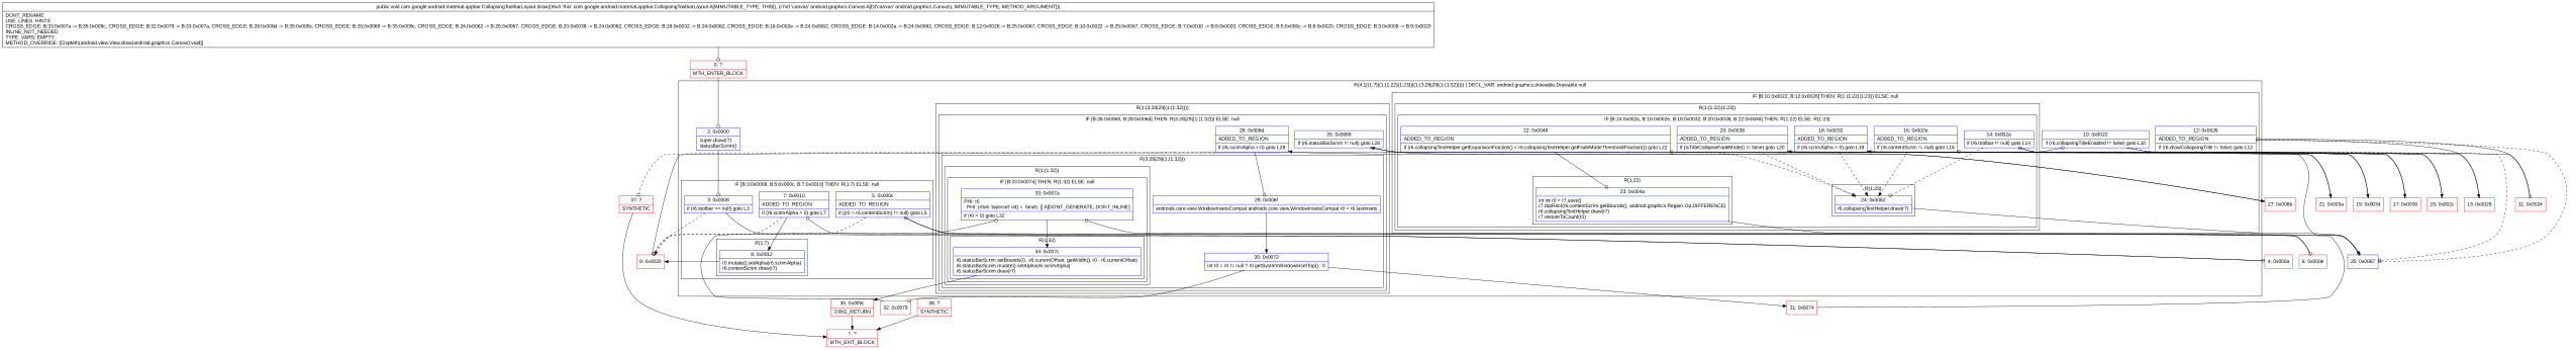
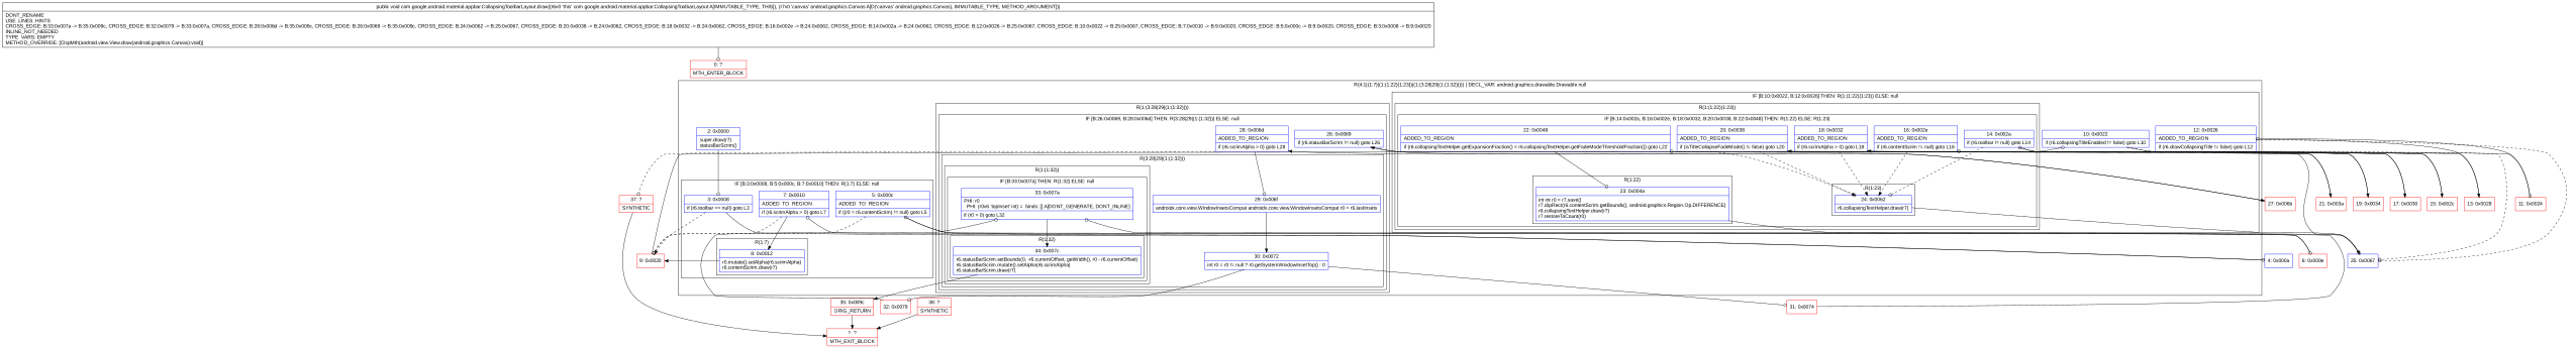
  digraph {
    fontname="Liberation Sans"
    node [color=blue fontname="Liberation Sans" shape=record]
    edge [arrowhead=odot fontname="Liberation Sans"]
    n1 [label="{8\:\ 0x0012|r0.mutate().setAlpha(r6.scrimAlpha)\lr6.contentScrim.draw(r7)\l}"]
    n2 [label="{3\:\ 0x0008|if (r6.toolbar == null) goto L3\l}"]
    n3 [label="{5\:\ 0x000c|ADDED_TO_REGION\l|if ((r0 = r6.contentScrim) != null) goto L5\l}"]
    n4 [label="{7\:\ 0x0010|ADDED_TO_REGION\l|if (r6.scrimAlpha \> 0) goto L7\l}"]
    n5 [label="{23\:\ 0x004a|int int r0 = r7.save()\lr7.clipRect(r6.contentScrim.getBounds(), android.graphics.Region.Op.DIFFERENCE)\lr6.collapsingTextHelper.draw(r7)\lr7.restoreToCount(r0)\l}"]
    n6 [label="{24\:\ 0x0062|r6.collapsingTextHelper.draw(r7)\l}"]
    n7 [label="{14\:\ 0x002a|if (r6.toolbar != null) goto L14\l}"]
    n8 [label="{16\:\ 0x002e|ADDED_TO_REGION\l|if (r6.contentScrim != null) goto L16\l}"]
    n9 [label="{18\:\ 0x0032|ADDED_TO_REGION\l|if (r6.scrimAlpha \> 0) goto L18\l}"]
    n10 [label="{20\:\ 0x0038|ADDED_TO_REGION\l|if (isTitleCollapseFadeMode() != false) goto L20\l}"]
    n11 [label="{22\:\ 0x0048|ADDED_TO_REGION\l|if (r6.collapsingTextHelper.getExpansionFraction() \< r6.collapsingTextHelper.getFadeModeThresholdFraction()) goto L22\l}"]
    n12 [label="{10\:\ 0x0022|if (r6.collapsingTitleEnabled != false) goto L10\l}"]
    n13 [label="{12\:\ 0x0026|ADDED_TO_REGION\l|if (r6.drawCollapsingTitle != false) goto L12\l}"]
    n14 [label="{34\:\ 0x007c|r6.statusBarScrim.setBounds(0, \-r6.currentOffset, getWidth(), r0 \- r6.currentOffset)\lr6.statusBarScrim.mutate().setAlpha(r6.scrimAlpha)\lr6.statusBarScrim.draw(r7)\l}"]
    n15 [label="{33\:\ 0x007a|PHI: r0 \l  PHI: (r0v6 'topInset' int) =  binds: [] A[DONT_GENERATE, DONT_INLINE]\l|if (r0 \> 0) goto L32\l}"]
    n16 [label="{29\:\ 0x006f|androidx.core.view.WindowInsetsCompat androidx.core.view.WindowInsetsCompat r0 = r6.lastInsets\l}"]
    n17 [label="{30\:\ 0x0072|int r0 = r0 != null ? r0.getSystemWindowInsetTop() : 0\l}"]
    n18 [label="{26\:\ 0x0069|if (r6.statusBarScrim != null) goto L26\l}"]
    n19 [label="{28\:\ 0x006d|ADDED_TO_REGION\l|if (r6.scrimAlpha \> 0) goto L28\l}"]
    n20 [label="{2\:\ 0x0000|super.draw(r7)\lstatusBarScrim()\l}"]
    n21 [color=red label="{9\:\ 0x0020}"]
-   n22 [color=red label="{4\:\ 0x000a}"]
+   n22 [label="{4\:\ 0x000a}"]
    n23 [color=red label="{6\:\ 0x000e}"]
    n24 [label="{25\:\ 0x0067}"]
    n25 [color=red label="{15\:\ 0x002c}"]
    n26 [color=red label="{17\:\ 0x0030}"]
    n27 [color=red label="{19\:\ 0x0034}"]
    n28 [color=red label="{21\:\ 0x003a}"]
    n29 [color=red label="{11\:\ 0x0024}"]
    n30 [color=red label="{13\:\ 0x0028}"]
    n31 [color=red label="{35\:\ 0x009c|ORIG_RETURN\l}"]
    n32 [color=red label="{31\:\ 0x0074}"]
    n33 [color=red label="{32\:\ 0x0079}"]
    n34 [color=red label="{27\:\ 0x006b}"]
    n35 [color=red label="{37\:\ ?|SYNTHETIC\l}"]
    n36 [color=red label="{1\:\ ?|MTH_EXIT_BLOCK\l}"]
    n37 [color=red label="{38\:\ ?|SYNTHETIC\l}"]
    n38 [color=red label="{0\:\ ?|MTH_ENTER_BLOCK\l}"]
    n39 [label="{public void com.google.android.material.appbar.CollapsingToolbarLayout.draw((r6v0 'this' com.google.android.material.appbar.CollapsingToolbarLayout A[IMMUTABLE_TYPE, THIS]), (r7v0 'canvas' android.graphics.Canvas A[D('canvas' android.graphics.Canvas), IMMUTABLE_TYPE, METHOD_ARGUMENT]))  | DONT_RENAME\lUSE_LINES_HINTS\lCROSS_EDGE: B:33:0x007a \-\> B:35:0x009c, CROSS_EDGE: B:32:0x0079 \-\> B:33:0x007a, CROSS_EDGE: B:28:0x006d \-\> B:35:0x009c, CROSS_EDGE: B:26:0x0069 \-\> B:35:0x009c, CROSS_EDGE: B:24:0x0062 \-\> B:25:0x0067, CROSS_EDGE: B:20:0x0038 \-\> B:24:0x0062, CROSS_EDGE: B:18:0x0032 \-\> B:24:0x0062, CROSS_EDGE: B:16:0x002e \-\> B:24:0x0062, CROSS_EDGE: B:14:0x002a \-\> B:24:0x0062, CROSS_EDGE: B:12:0x0026 \-\> B:25:0x0067, CROSS_EDGE: B:10:0x0022 \-\> B:25:0x0067, CROSS_EDGE: B:7:0x0010 \-\> B:9:0x0020, CROSS_EDGE: B:5:0x000c \-\> B:9:0x0020, CROSS_EDGE: B:3:0x0008 \-\> B:9:0x0020\lINLINE_NOT_NEEDED\lTYPE_VARS: EMPTY\lMETHOD_OVERRIDE: [ClspMth\{android.view.View.draw(android.graphics.Canvas):void\}]\l}" color=""]
    subgraph cluster_1 {
      label="R(4:1|(1:7)|(1:(1:22)(1:23))|(1:(3:28|29|(1:(1:32))))) | DECL_VAR: android.graphics.drawable.Drawable null\l"
      n20
      subgraph cluster_2 {
        label="IF [B:3:0x0008, B:5:0x000c, B:7:0x0010] THEN: R(1:7) ELSE: null"
        n2
        n3
        n4
        subgraph cluster_3 {
          label="R(1:7)"
          n1
        }
      }
      subgraph cluster_4 {
        label="IF [B:10:0x0022, B:12:0x0026] THEN: R(1:(1:22)(1:23)) ELSE: null"
        n12
        n13
        subgraph cluster_5 {
          label="R(1:(1:22)(1:23))"
          subgraph cluster_6 {
            label="IF [B:14:0x002a, B:16:0x002e, B:18:0x0032, B:20:0x0038, B:22:0x0048] THEN: R(1:22) ELSE: R(1:23)"
            n7
            n8
            n9
            n10
            n11
            subgraph cluster_7 {
              label="R(1:22)"
              n5
            }
            subgraph cluster_8 {
              label="R(1:23)"
              n6
            }
          }
        }
      }
      subgraph cluster_9 {
        label="R(1:(3:28|29|(1:(1:32))))"
        subgraph cluster_10 {
          label="IF [B:26:0x0069, B:28:0x006d] THEN: R(3:28|29|(1:(1:32))) ELSE: null"
          n18
          n19
          subgraph cluster_11 {
            label="R(3:28|29|(1:(1:32)))"
            n16
            n17
            subgraph cluster_12 {
              label="R(1:(1:32))"
              subgraph cluster_13 {
                label="IF [B:33:0x007a] THEN: R(1:32) ELSE: null"
                n15
                subgraph cluster_14 {
                  label="R(1:32)"
                  n14
                }
              }
            }
          }
        }
      }
    }
    n1 -> n21 [arrowhead=normal]
    n2 -> n21 [arrowhead=normal style=dashed]
    n2 -> n22
    n3 -> n21 [style=dashed]
    n3 -> n23
    n4 -> n1 [arrowhead=normal]
    n4 -> n21 [style=dashed]
    n5 -> n24
    n6 -> n24 [arrowhead=normal]
    n7 -> n6 [style=dashed]
    n7 -> n25 [arrowhead=normal]
    n8 -> n6 [arrowhead=normal style=dashed]
    n8 -> n26 [arrowhead=normal]
    n9 -> n6 [arrowhead=normal style=dashed]
    n9 -> n27 [arrowhead=normal]
    n10 -> n6 [style=dashed]
    n10 -> n28 [arrowhead=normal]
    n11 -> n5
    n11 -> n6 [arrowhead=normal style=dashed]
    n12 -> n24 [style=dashed]
    n12 -> n29
    n13 -> n24 [style=dashed]
    n13 -> n30 [arrowhead=normal]
    n14 -> n31 [arrowhead=normal]
    n15 -> n14 [arrowhead=normal]
    n16 -> n17 [arrowhead=normal]
-   n17 -> n32 [arrowhead=normal]
+   n17 -> n32
    n17 -> n33
    n18 -> n34 [arrowhead=normal]
    n19 -> n16
    n19 -> n35 [style=dashed]
    n20 -> n2
    n21 -> n12
    n22 -> n3
    n23 -> n4
    n24 -> n18 [arrowhead=normal]
    n25 -> n8
    n26 -> n9 [arrowhead=normal]
    n27 -> n10 [arrowhead=normal]
    n28 -> n11
    n29 -> n13
    n30 -> n7
    n31 -> n36 [arrowhead=normal]
    n32 -> n15
    n33 -> n15
    n34 -> n19 [arrowhead=normal]
    n35 -> n36 [arrowhead=normal]
    n37 -> n36 [arrowhead=normal]
-   n38 -> n20
    n39 -> n38
  }
